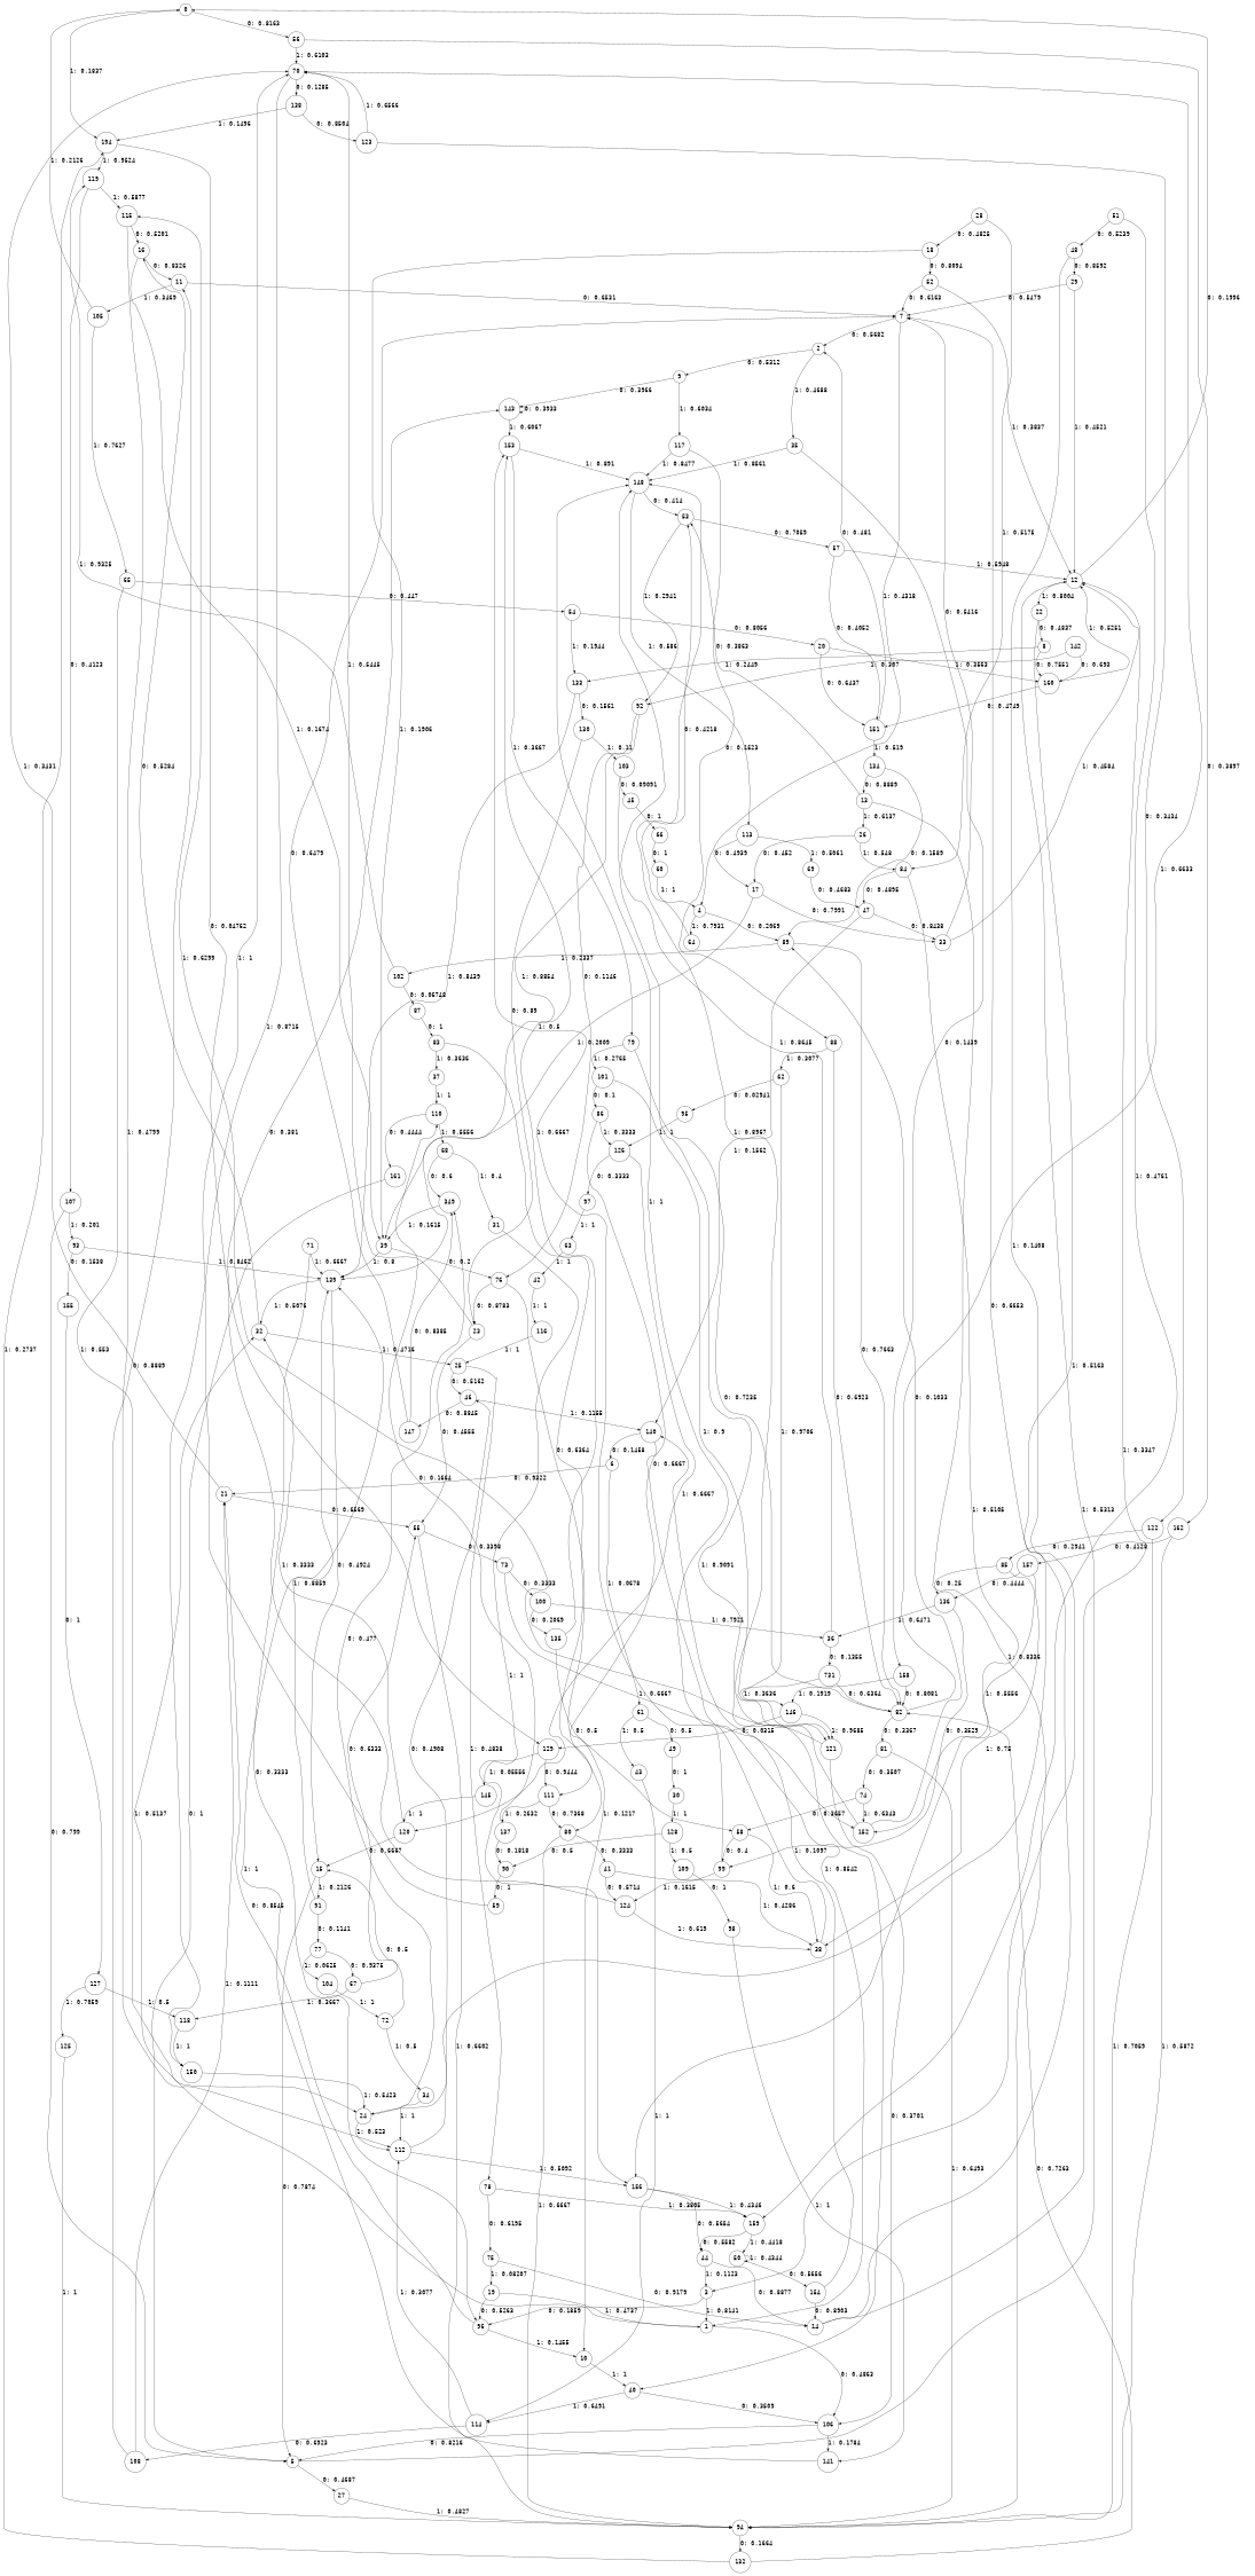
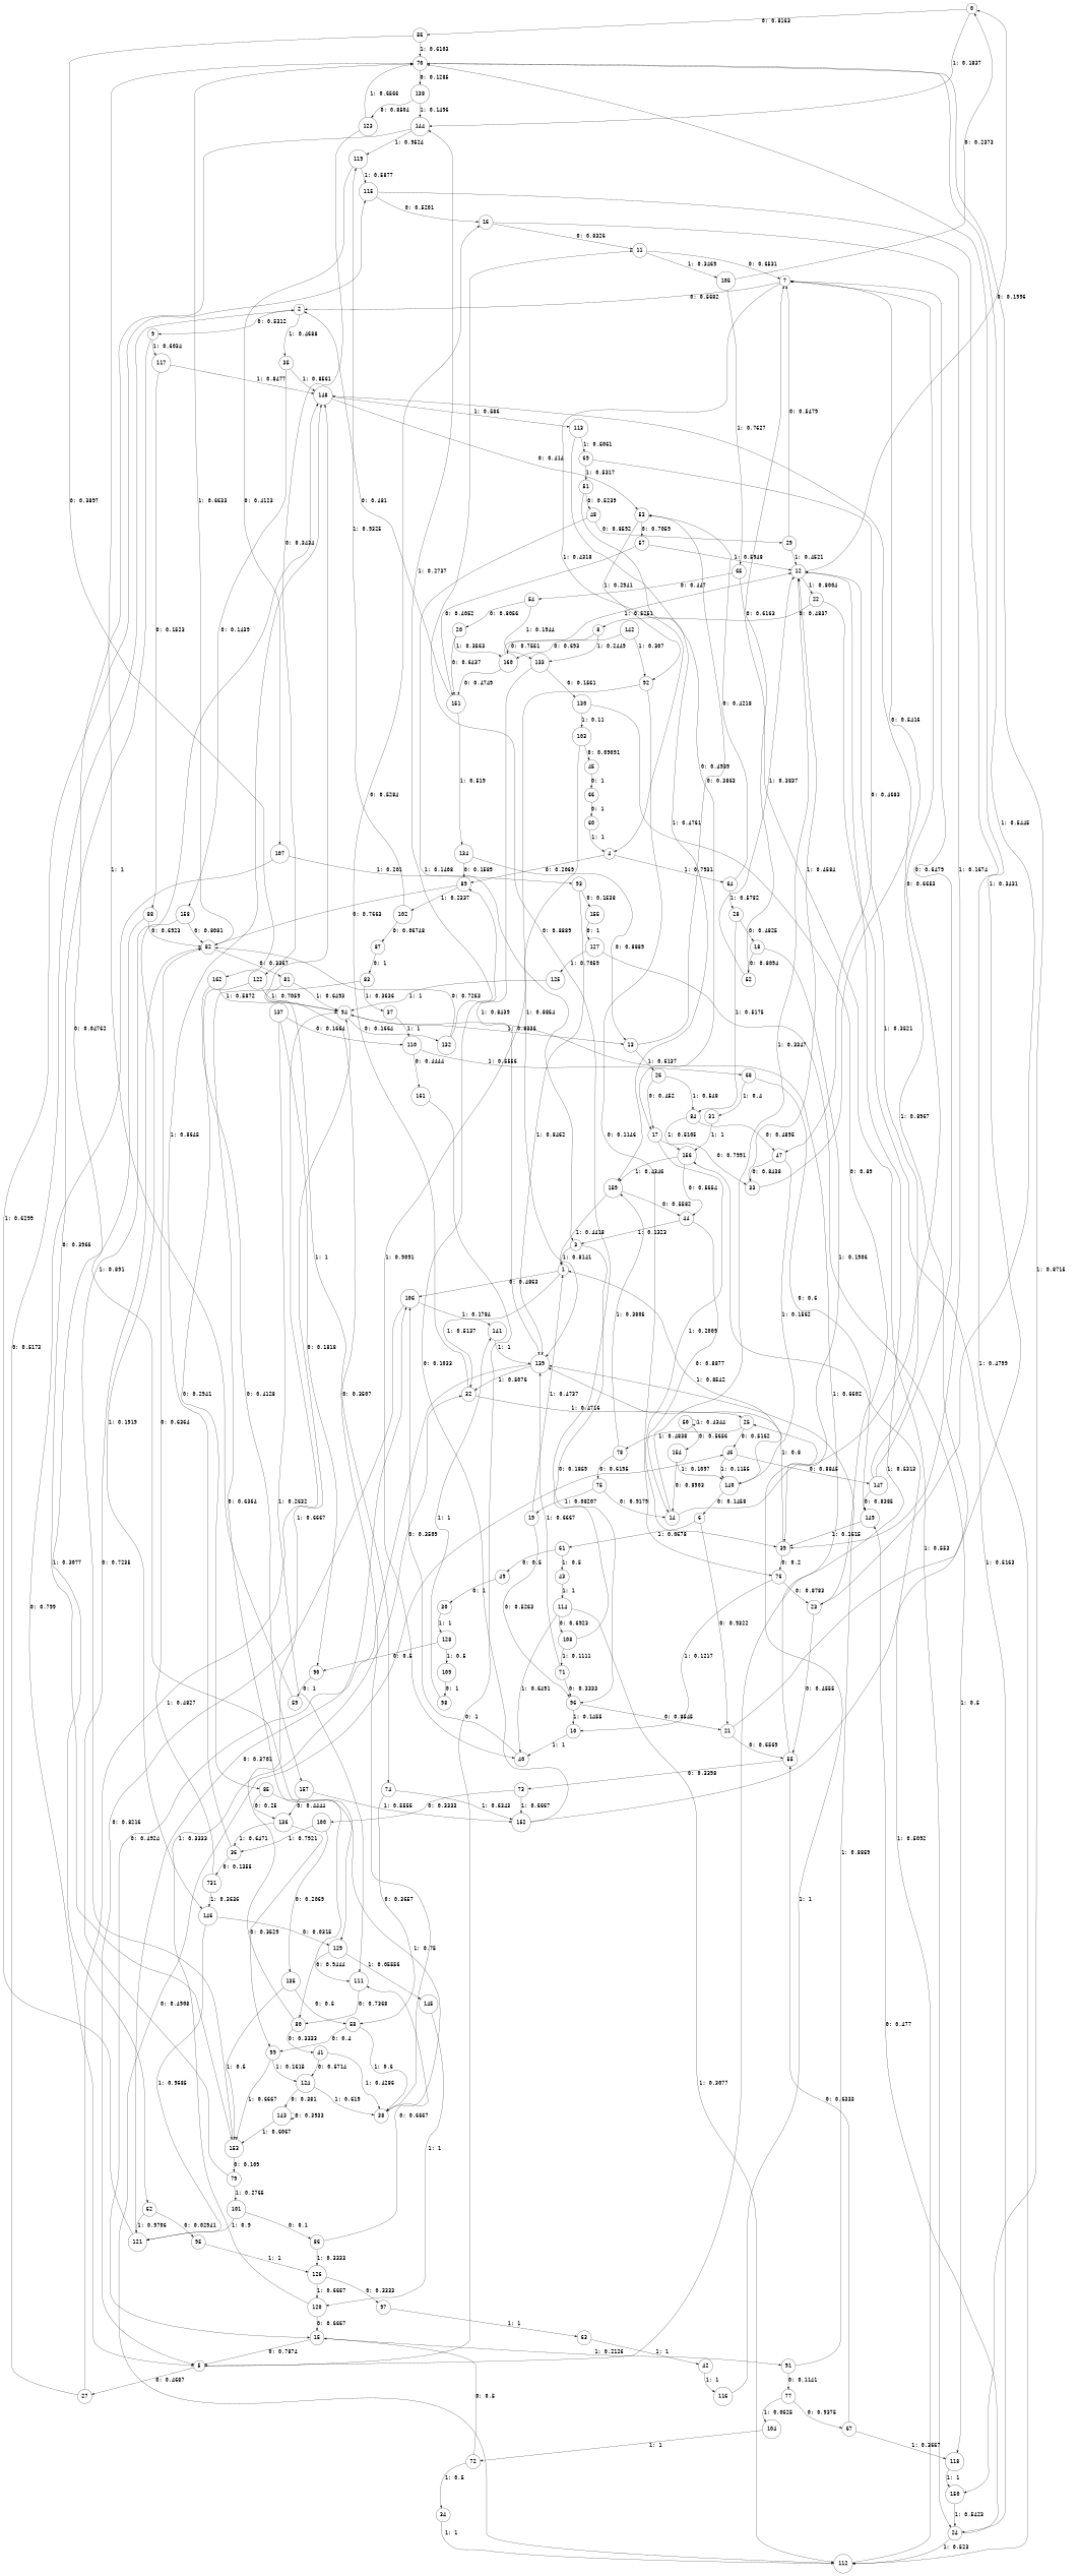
  digraph {
    fontname="DejaVu Sans Mono"
    node [fontname="DejaVu Sans Mono" fontsize=24 shape=circle]
    edge [fontname="DejaVu Sans Mono" fontsize=24]
    0
    56
-   144 [label=194]
+   144
    70
    162
    119
    129
    138
    150
    94
    157
    115
    107
    111
    145
    1
    106
    32
    5
    141
    16
    25
    27
    12
    139
    11
    39
    46
    78
    2
    9
    35
    143
    117
    158
    148
    153
    88
    82
    146
    53
    113
    3
    96
    21
    10
    55
    40
    4
    89
    64
    102
    28
    81
    87
    57
    92
    84
    18
    22
    13
    132
    8
    24
    6
    61
    43
    49
    73
    114
    30
    7
    160
    133
    151
    130
    134
    15
    23
    103
    79
    62
    112
    108
    105
    65
    54
-   149 [label=349]
+   149
    26
    17
    76
    33
    156
    47
    14
    91
    77
    67
    104
    52
    19
    20
    100
    152
    123
    147
    140
    159
    44
    75
    50
    29
    128
    90
    109
    59
    98
    31
    34
    121
    69
    36
    n123 [label=731]
    37
    110
    68
    161
    38
    71
    41
    124
    42
    116
    45
    66
    60
    48
    154
    51
    135
    136
    58
    99
    95
    126
    97
    120
    63
    118
    122
    142
    72
    74
    101
    86
    80
    83
    85
    137
    93
    155
    127
    125
    0 -> 56 [label="0: 0.8163   "]
    0 -> 144 [label="1: 0.1837   "]
    56 -> 70 [label="1: 0.6103   "]
    56 -> 162 [label="0: 0.3897   "]
    144 -> 119 [label="1: 0.9524   "]
    144 -> 129 [label="0: 0.04762  "]
    70 -> 138 [label="0: 0.1285   "]
    70 -> 150 [label="1: 0.8715   "]
    162 -> 94 [label="1: 0.5872   "]
    162 -> 157 [label="0: 0.4128   "]
    119 -> 115 [label="1: 0.5877   "]
    119 -> 107 [label="0: 0.4123   "]
    129 -> 111 [label="0: 0.9444   "]
    129 -> 145 [label="1: 0.05556  "]
    138 -> 144 [label="1: 0.1496   "]
    138 -> 123 [label="0: 0.8504   "]
    150 -> 24 [label="1: 0.5423   "]
-   13 -> 94 [label="1: 0.8336   "]
+   94 -> 13 [label="1: 0.8336   "]
    94 -> 132 [label="0: 0.1664   "]
    157 -> 152 [label="1: 0.5556   "]
    157 -> 136 [label="0: 0.4444   "]
    115 -> 16 [label="0: 0.5201   "]
    115 -> 112 [label="1: 0.4799   "]
    107 -> 5 [label="0: 0.799    "]
    107 -> 93 [label="1: 0.201    "]
    111 -> 80 [label="0: 0.7368   "]
-   111 -> 137 [label="1: 0.2632   "]
+   137 -> 111 [label="1: 0.2632   "]
    145 -> 120 [label="1: 1        "]
    1 -> 106 [label="0: 0.4863   "]
    1 -> 32 [label="1: 0.5137   "]
    106 -> 5 [label="0: 0.8216   "]
    106 -> 141 [label="1: 0.1784   "]
    32 -> 16 [label="0: 0.5284   "]
    32 -> 25 [label="1: 0.4716   "]
    5 -> 27 [label="0: 0.4687   "]
    5 -> 12 [label="1: 0.5313   "]
    141 -> 139 [label="1: 1        "]
    16 -> 11 [label="0: 0.8326   "]
    16 -> 39 [label="1: 0.1674   "]
    25 -> 46 [label="0: 0.5162   "]
    25 -> 78 [label="1: 0.4838   "]
    27 -> 94 [label="1: 0.4827   "]
+   27 -> 2 [label="0: 0.5173   "]
    12 -> 0 [label="0: 0.1996   "]
    12 -> 22 [label="1: 0.8004   "]
    139 -> 32 [label="1: 0.5076   "]
    139 -> 15 [label="0: 0.4924   "]
    11 -> 7 [label="0: 0.6531   "]
    11 -> 105 [label="1: 0.3469   "]
    39 -> 139 [label="1: 0.8      "]
    39 -> 76 [label="0: 0.2      "]
    46 -> 147 [label="0: 0.8845   "]
    46 -> 140 [label="1: 0.1155   "]
    78 -> 159 [label="1: 0.3805   "]
    78 -> 75 [label="0: 0.6195   "]
    2 -> 9 [label="0: 0.5312   "]
    2 -> 35 [label="1: 0.4688   "]
-   9 -> 143 [label="0: 0.3966   "]
+   9 -> 153 [label="0: 0.3966   "]
    9 -> 117 [label="1: 0.6034   "]
    35 -> 158 [label="0: 0.1439   "]
    35 -> 148 [label="1: 0.8561   "]
    143 -> 143 [label="0: 0.3933   "]
    143 -> 153 [label="1: 0.6067   "]
    117 -> 148 [label="1: 0.8477   "]
    117 -> 88 [label="0: 0.1523   "]
    158 -> 82 [label="0: 0.8081   "]
    158 -> 146 [label="1: 0.1919   "]
    148 -> 53 [label="0: 0.414    "]
    148 -> 113 [label="1: 0.586    "]
    153 -> 148 [label="1: 0.891    "]
-   153 -> 79 [label="1: 0.3667   "]
+   153 -> 79 [label="0: 0.109    "]
    88 -> 82 [label="0: 0.6923   "]
    88 -> 62 [label="1: 0.3077   "]
    82 -> 70 [label="1: 0.6633   "]
    82 -> 81 [label="0: 0.3367   "]
    146 -> 129 [label="0: 0.0315   "]
    146 -> 121 [label="1: 0.9685   "]
    53 -> 57 [label="0: 0.7059   "]
    53 -> 92 [label="1: 0.2941   "]
    113 -> 17 [label="0: 0.4939   "]
    113 -> 69 [label="1: 0.5061   "]
    3 -> 1 [label="1: 0.8141   "]
    3 -> 96 [label="0: 0.1859   "]
    96 -> 21 [label="0: 0.8545   "]
    96 -> 10 [label="1: 0.1455   "]
    21 -> 70 [label="1: 0.3431   "]
    21 -> 55 [label="0: 0.6569   "]
    10 -> 40 [label="1: 1        "]
    55 -> 94 [label="1: 0.6602   "]
    55 -> 73 [label="0: 0.3398   "]
    40 -> 106 [label="0: 0.3509   "]
-   40 -> 114 [label="1: 0.6491   "]
+   114 -> 40 [label="1: 0.6491   "]
    4 -> 89 [label="0: 0.2069   "]
    4 -> 64 [label="1: 0.7931   "]
    89 -> 82 [label="0: 0.7663   "]
    89 -> 102 [label="1: 0.2337   "]
    64 -> 53 [label="0: 0.4218   "]
+   64 -> 28 [label="1: 0.5782   "]
    102 -> 119 [label="1: 0.9325   "]
    102 -> 87 [label="0: 0.06748  "]
    28 -> 84 [label="1: 0.5175   "]
    28 -> 18 [label="0: 0.4825   "]
    81 -> 94 [label="1: 0.6493   "]
    81 -> 74 [label="0: 0.3507   "]
    87 -> 83 [label="0: 1        "]
    57 -> 12 [label="1: 0.5948   "]
    57 -> 151 [label="0: 0.4052   "]
    92 -> 139 [label="1: 0.8854   "]
    92 -> 76 [label="0: 0.1146   "]
    84 -> 156 [label="1: 0.5105   "]
    84 -> 47 [label="0: 0.4895   "]
    18 -> 39 [label="1: 0.1906   "]
    18 -> 52 [label="0: 0.8094   "]
    22 -> 8 [label="0: 0.4837   "]
    22 -> 24 [label="1: 0.5163   "]
    13 -> 53 [label="0: 0.3863   "]
    13 -> 26 [label="1: 0.6137   "]
    132 -> 144 [label="1: 0.2737   "]
    132 -> 82 [label="0: 0.7263   "]
    8 -> 160 [label="0: 0.7551   "]
    8 -> 133 [label="1: 0.2449   "]
    24 -> 112 [label="1: 0.523    "]
    24 -> 149 [label="0: 0.477    "]
    6 -> 21 [label="0: 0.9322   "]
    6 -> 61 [label="1: 0.0678   "]
    61 -> 43 [label="1: 0.5      "]
    61 -> 49 [label="0: 0.5      "]
    43 -> 114 [label="1: 1        "]
    49 -> 30 [label="0: 1        "]
    73 -> 100 [label="0: 0.3333   "]
    73 -> 152 [label="1: 0.6667   "]
    114 -> 112 [label="1: 0.3077   "]
    114 -> 108 [label="0: 0.6923   "]
    30 -> 128 [label="1: 1        "]
    7 -> 2 [label="0: 0.5682   "]
    7 -> 4 [label="1: 0.4318   "]
    160 -> 12 [label="1: 0.5251   "]
    160 -> 151 [label="0: 0.4749   "]
    133 -> 139 [label="1: 0.8439   "]
    133 -> 130 [label="0: 0.1561   "]
    151 -> 2 [label="0: 0.481    "]
    151 -> 134 [label="1: 0.519    "]
    130 -> 23 [label="0: 0.89     "]
    130 -> 103 [label="1: 0.11     "]
    134 -> 89 [label="0: 0.1589   "]
    134 -> 13 [label="0: 0.8889   "]
    15 -> 5 [label="0: 0.7874   "]
    15 -> 91 [label="1: 0.2126   "]
    23 -> 70 [label="1: 0.5445   "]
    23 -> 55 [label="0: 0.4555   "]
    103 -> 40 [label="1: 0.9091   "]
    103 -> 45 [label="0: 0.09091  "]
    79 -> 82 [label="0: 0.7235   "]
    79 -> 101 [label="1: 0.2765   "]
    62 -> 121 [label="1: 0.9706   "]
    62 -> 95 [label="0: 0.02941  "]
    112 -> 46 [label="0: 0.4908   "]
    112 -> 156 [label="1: 0.5092   "]
    108 -> 11 [label="0: 0.8889   "]
-   108 -> 21 [label="1: 0.1111   "]
-   105 -> 0 [label="1: 0.2126   "]
+   108 -> 71 [label="1: 0.1111   "]
+   105 -> 0 [label="0: 0.2373   "]
    105 -> 65 [label="1: 0.7627   "]
    65 -> 24 [label="1: 0.553    "]
    65 -> 54 [label="0: 0.447    "]
    54 -> 133 [label="1: 0.1944   "]
    54 -> 20 [label="0: 0.8056   "]
    149 -> 39 [label="1: 0.1615   "]
    26 -> 84 [label="1: 0.548    "]
    26 -> 17 [label="0: 0.452    "]
    17 -> 39 [label="1: 0.2009   "]
    17 -> 33 [label="0: 0.7991   "]
    76 -> 10 [label="1: 0.1217   "]
    76 -> 23 [label="0: 0.8783   "]
    33 -> 12 [label="1: 0.4584   "]
    33 -> 7 [label="0: 0.5416   "]
    156 -> 159 [label="1: 0.4346   "]
    156 -> 44 [label="0: 0.5654   "]
    47 -> 33 [label="0: 0.8438   "]
    47 -> 140 [label="1: 0.1562   "]
    14 -> 12 [label="1: 0.3347   "]
    14 -> 7 [label="0: 0.6653   "]
    91 -> 139 [label="1: 0.8859   "]
    91 -> 77 [label="0: 0.1141   "]
    77 -> 67 [label="0: 0.9375   "]
    77 -> 104 [label="1: 0.0625   "]
    67 -> 55 [label="0: 0.6333   "]
    67 -> 118 [label="1: 0.3667   "]
    104 -> 72 [label="1: 1        "]
    52 -> 12 [label="1: 0.3837   "]
    52 -> 7 [label="0: 0.6163   "]
    19 -> 1 [label="1: 0.4737   "]
    19 -> 96 [label="0: 0.5263   "]
    20 -> 160 [label="1: 0.3563   "]
    20 -> 151 [label="0: 0.6437   "]
    100 -> 36 [label="1: 0.7921   "]
    100 -> 135 [label="0: 0.2069   "]
    152 -> 148 [label="1: 0.8967   "]
    152 -> 89 [label="0: 0.1033   "]
    123 -> 70 [label="1: 0.6566   "]
    123 -> 122 [label="0: 0.3434   "]
+   147 -> 12 [label="1: 0.3521   "]
    147 -> 7 [label="0: 0.6479   "]
    147 -> 149 [label="0: 0.8385   "]
    140 -> 1 [label="1: 0.8542   "]
    140 -> 6 [label="0: 0.1458   "]
    159 -> 44 [label="0: 0.5582   "]
-   159 -> 50 [label="1: 0.4418   "]
-   44 -> 3 [label="1: 0.1123   "]
+   159 -> 1 [label="1: 0.4418   "]
+   44 -> 3 [label="1: 0.1323   "]
    44 -> 14 [label="0: 0.8877   "]
    75 -> 14 [label="0: 0.9179   "]
    75 -> 19 [label="1: 0.08207  "]
    50 -> 50 [label="1: 0.4344   "]
    50 -> 154 [label="0: 0.5656   "]
    29 -> 12 [label="1: 0.4521   "]
    29 -> 7 [label="0: 0.5479   "]
    128 -> 90 [label="0: 0.5      "]
    128 -> 109 [label="1: 0.5      "]
    90 -> 59 [label="0: 1        "]
    109 -> 98 [label="0: 1        "]
    59 -> 70 [label="1: 1        "]
    98 -> 141 [label="1: 1        "]
    31 -> 156 [label="1: 1        "]
    34 -> 112 [label="1: 1        "]
    121 -> 115 [label="1: 0.6299   "]
    121 -> 106 [label="0: 0.3701   "]
    69 -> 47 [label="0: 0.4683   "]
+   69 -> 51 [label="1: 0.5317   "]
    36 -> 148 [label="1: 0.8645   "]
    36 -> n123 [label="0: 0.1355   "]
    n123 -> 82 [label="0: 0.6364   "]
    n123 -> 146 [label="1: 0.3636   "]
    37 -> 110 [label="1: 1        "]
    110 -> 68 [label="1: 0.5556   "]
    110 -> 161 [label="0: 0.4444   "]
    68 -> 149 [label="0: 0.6      "]
    68 -> 31 [label="1: 0.4      "]
    161 -> 5 [label="0: 1        "]
    38 -> 148 [label="1: 1        "]
    71 -> 139 [label="1: 0.6667   "]
    71 -> 96 [label="0: 0.3333   "]
    41 -> 38 [label="1: 0.4286   "]
    41 -> 124 [label="0: 0.5714   "]
    124 -> 143 [label="0: 0.381    "]
    124 -> 38 [label="1: 0.619    "]
    42 -> 116 [label="1: 1        "]
    116 -> 25 [label="1: 1        "]
    45 -> 66 [label="0: 1        "]
    66 -> 60 [label="0: 1        "]
    60 -> 4 [label="1: 1        "]
    48 -> 3 [label="1: 0.1408   "]
    48 -> 29 [label="0: 0.8592   "]
    154 -> 14 [label="0: 0.8903   "]
    154 -> 140 [label="1: 0.1097   "]
    51 -> 159 [label="1: 0.4761   "]
    51 -> 48 [label="0: 0.5239   "]
    135 -> 153 [label="1: 0.5      "]
    135 -> 58 [label="0: 0.5      "]
    136 -> 36 [label="1: 0.6471   "]
    136 -> 99 [label="0: 0.3529   "]
    58 -> 38 [label="1: 0.6      "]
    58 -> 99 [label="0: 0.4      "]
    99 -> 153 [label="1: 0.6667   "]
    99 -> 124 [label="1: 0.1615   "]
    95 -> 126 [label="1: 1        "]
    126 -> 97 [label="0: 0.3333   "]
    126 -> 120 [label="1: 0.6667   "]
    97 -> 63 [label="1: 1        "]
    120 -> 32 [label="1: 0.3333   "]
    120 -> 15 [label="0: 0.6667   "]
    63 -> 42 [label="1: 1        "]
    118 -> 150 [label="1: 1        "]
    122 -> 94 [label="1: 0.7059   "]
    122 -> 85 [label="0: 0.2941   "]
    142 -> 92 [label="1: 0.307    "]
    142 -> 160 [label="0: 0.693    "]
    72 -> 15 [label="0: 0.5      "]
    72 -> 34 [label="1: 0.5      "]
    74 -> 152 [label="1: 0.6343   "]
    74 -> 58 [label="0: 0.3657   "]
    101 -> 121 [label="1: 0.9      "]
    101 -> 86 [label="0: 0.1      "]
    86 -> 111 [label="0: 0.6667   "]
    86 -> 126 [label="1: 0.3333   "]
    80 -> 94 [label="1: 0.6667   "]
    80 -> 41 [label="0: 0.3333   "]
    83 -> 37 [label="1: 0.3636   "]
    83 -> 80 [label="0: 0.6364   "]
    85 -> 38 [label="1: 0.75     "]
    85 -> 136 [label="0: 0.25     "]
    137 -> 90 [label="0: 0.1818   "]
    137 -> 110 [label="0: 0.1664   "]
    93 -> 139 [label="1: 0.8462   "]
    93 -> 155 [label="0: 0.1538   "]
    155 -> 127 [label="0: 1        "]
    127 -> 118 [label="1: 0.5      "]
    127 -> 125 [label="1: 0.7059   "]
    125 -> 94 [label="1: 1        "]
  }
